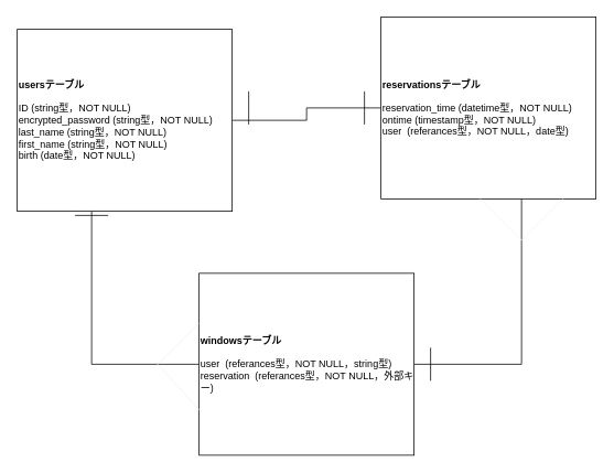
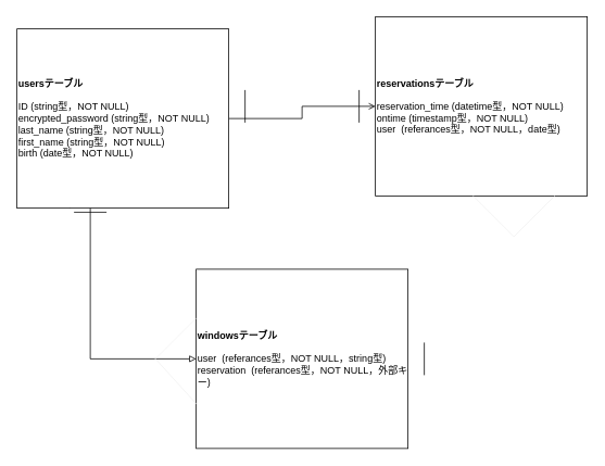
  <mxCell id="0" />
  <mxCell id="1" parent="0" />
- <mxCell id="2" style="edgeStyle=orthogonalEdgeStyle;rounded=0;orthogonalLoop=1;jettySize=auto;html=1;entryX=0;entryY=0.5;entryDx=0;entryDy=0;endArrow=none;endFill=0;" parent="1" source="4" target="6" edge="1"><mxGeometry relative="1" as="geometry"><mxPoint x="430" y="130" as="targetPoint" /></mxGeometry></mxCell>
- <mxCell id="3" style="edgeStyle=orthogonalEdgeStyle;rounded=0;orthogonalLoop=1;jettySize=auto;html=1;exitX=0.25;exitY=1;exitDx=0;exitDy=0;entryX=0;entryY=0.5;entryDx=0;entryDy=0;endArrow=none;endFill=0;" parent="1" source="4" target="7" edge="1"><mxGeometry relative="1" as="geometry"><Array as="points"><mxPoint x="110" y="240" /><mxPoint x="110" y="440" /></Array></mxGeometry></mxCell>
+ <mxCell id="2" style="edgeStyle=orthogonalEdgeStyle;rounded=0;orthogonalLoop=1;jettySize=auto;html=1;entryX=0;entryY=0.5;entryDx=0;entryDy=0;endArrow=open;endFill=0;" parent="1" source="4" target="6" edge="1"><mxGeometry relative="1" as="geometry"><mxPoint x="430" y="130" as="targetPoint" /></mxGeometry></mxCell>
+ <mxCell id="3" style="edgeStyle=orthogonalEdgeStyle;rounded=0;orthogonalLoop=1;jettySize=auto;html=1;exitX=0.25;exitY=1;exitDx=0;exitDy=0;entryX=0;entryY=0.5;entryDx=0;entryDy=0;endArrow=block;endFill=0;" parent="1" source="4" target="7" edge="1"><mxGeometry relative="1" as="geometry"><Array as="points"><mxPoint x="110" y="240" /><mxPoint x="110" y="440" /></Array></mxGeometry></mxCell>
  <mxCell id="4" value="&lt;b&gt;usersテーブル&lt;br&gt;&lt;/b&gt;&lt;br&gt;ID (string型，NOT NULL)&lt;br&gt;encrypted_password (string型，NOT NULL)&lt;br&gt;last_name (string型，NOT NULL)&lt;br&gt;first_name (string型，NOT NULL)&lt;br&gt;birth (date型，NOT NULL)" style="rounded=0;whiteSpace=wrap;html=1;strokeWidth=1;align=left;" parent="1" vertex="1"><mxGeometry x="20" y="35" width="260" height="220" as="geometry" /></mxCell>
- <mxCell id="5" style="edgeStyle=orthogonalEdgeStyle;rounded=0;orthogonalLoop=1;jettySize=auto;html=1;entryX=1;entryY=0.5;entryDx=0;entryDy=0;startArrow=none;startFill=0;endArrow=none;endFill=0;" parent="1" source="6" target="7" edge="1"><mxGeometry relative="1" as="geometry"><Array as="points"><mxPoint x="630" y="440" /></Array></mxGeometry></mxCell>
  <mxCell id="6" value="&lt;b&gt;reservationsテーブル&lt;br&gt;&lt;/b&gt;&lt;br&gt;reservation_time (datetime型，NOT NULL)&lt;br&gt;ontime (timestamp型，NOT NULL)&lt;br&gt;user&amp;nbsp;&amp;nbsp;(referances型，NOT NULL，date型)" style="rounded=0;whiteSpace=wrap;html=1;strokeWidth=1;align=left;" parent="1" vertex="1"><mxGeometry x="460" y="20" width="260" height="220" as="geometry" /></mxCell>
  <mxCell id="7" value="&lt;b&gt;windowsテーブル&lt;br&gt;&lt;/b&gt;&lt;br&gt;user&amp;nbsp;&amp;nbsp;(referances型，NOT NULL，string型)&lt;br&gt;reservation&amp;nbsp; (referances型，NOT NULL，外部キー)" style="rounded=0;whiteSpace=wrap;html=1;strokeWidth=1;align=left;" parent="1" vertex="1"><mxGeometry x="240" y="330" width="260" height="220" as="geometry" /></mxCell>
  <mxCell id="8" value="" style="endArrow=none;html=1;" parent="1" edge="1"><mxGeometry width="50" height="50" relative="1" as="geometry"><mxPoint x="300" y="150" as="sourcePoint" /><mxPoint x="300" y="110" as="targetPoint" /></mxGeometry></mxCell>
  <mxCell id="9" value="" style="endArrow=none;html=1;" parent="1" edge="1"><mxGeometry width="50" height="50" relative="1" as="geometry"><mxPoint x="90" y="260" as="sourcePoint" /><mxPoint x="130" y="260" as="targetPoint" /></mxGeometry></mxCell>
  <mxCell id="10" value="" style="endArrow=none;html=1;strokeColor=#f0f0f0;exitX=0;exitY=0.75;exitDx=0;exitDy=0;" parent="1" source="7" edge="1"><mxGeometry width="50" height="50" relative="1" as="geometry"><mxPoint x="236" y="490" as="sourcePoint" /><mxPoint x="190" y="440" as="targetPoint" /></mxGeometry></mxCell>
  <mxCell id="11" value="" style="endArrow=none;html=1;strokeColor=#f0f0f0;" parent="1" edge="1"><mxGeometry width="50" height="50" relative="1" as="geometry"><mxPoint x="190" y="440" as="sourcePoint" /><mxPoint x="240" y="390" as="targetPoint" /></mxGeometry></mxCell>
  <mxCell id="12" value="" style="endArrow=none;html=1;strokeColor=#f0f0f0;exitX=0;exitY=0.75;exitDx=0;exitDy=0;" parent="1" edge="1"><mxGeometry width="50" height="50" relative="1" as="geometry"><mxPoint x="580" y="240" as="sourcePoint" /><mxPoint x="630" y="290" as="targetPoint" /></mxGeometry></mxCell>
  <mxCell id="13" value="" style="endArrow=none;html=1;strokeColor=#f0f0f0;" parent="1" edge="1"><mxGeometry width="50" height="50" relative="1" as="geometry"><mxPoint x="680" y="240" as="sourcePoint" /><mxPoint x="630" y="290" as="targetPoint" /></mxGeometry></mxCell>
  <mxCell id="14" value="" style="endArrow=none;html=1;" parent="1" edge="1"><mxGeometry width="50" height="50" relative="1" as="geometry"><mxPoint x="520" y="460" as="sourcePoint" /><mxPoint x="520" y="420" as="targetPoint" /></mxGeometry></mxCell>
  <mxCell id="15" value="" style="endArrow=none;html=1;" parent="1" edge="1"><mxGeometry width="50" height="50" relative="1" as="geometry"><mxPoint x="440" y="110" as="sourcePoint" /><mxPoint x="440" y="150" as="targetPoint" /></mxGeometry></mxCell>
